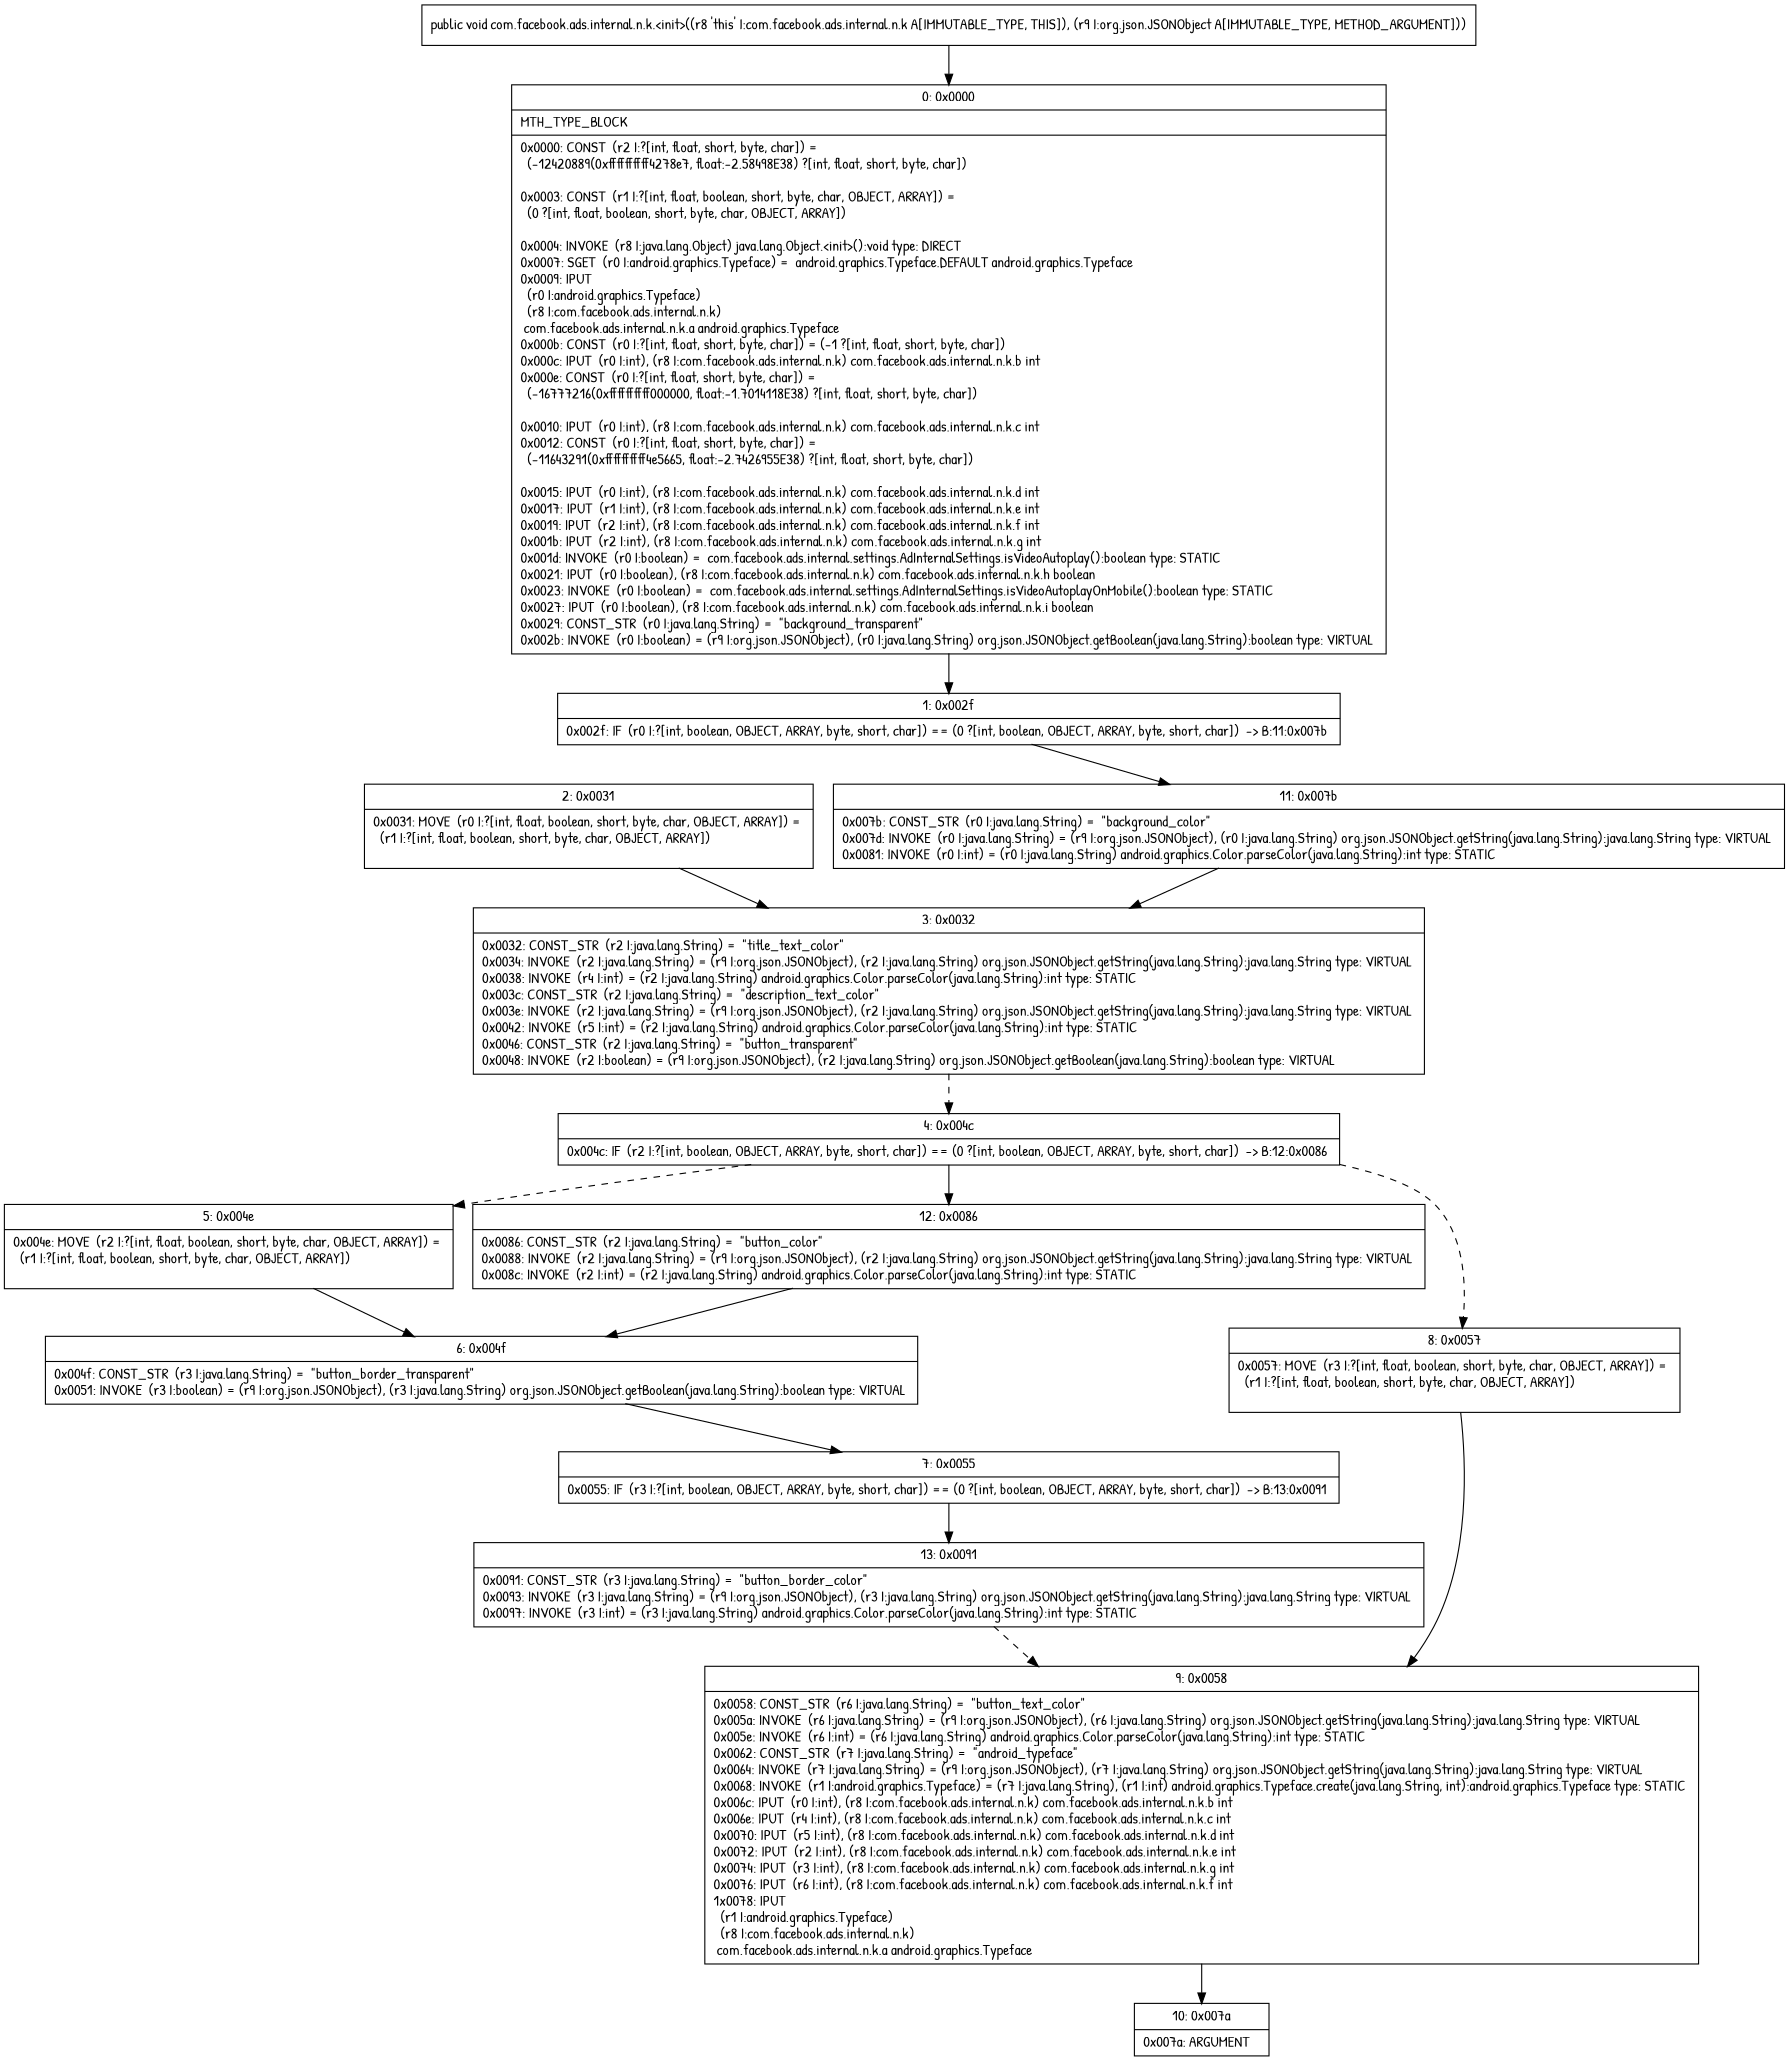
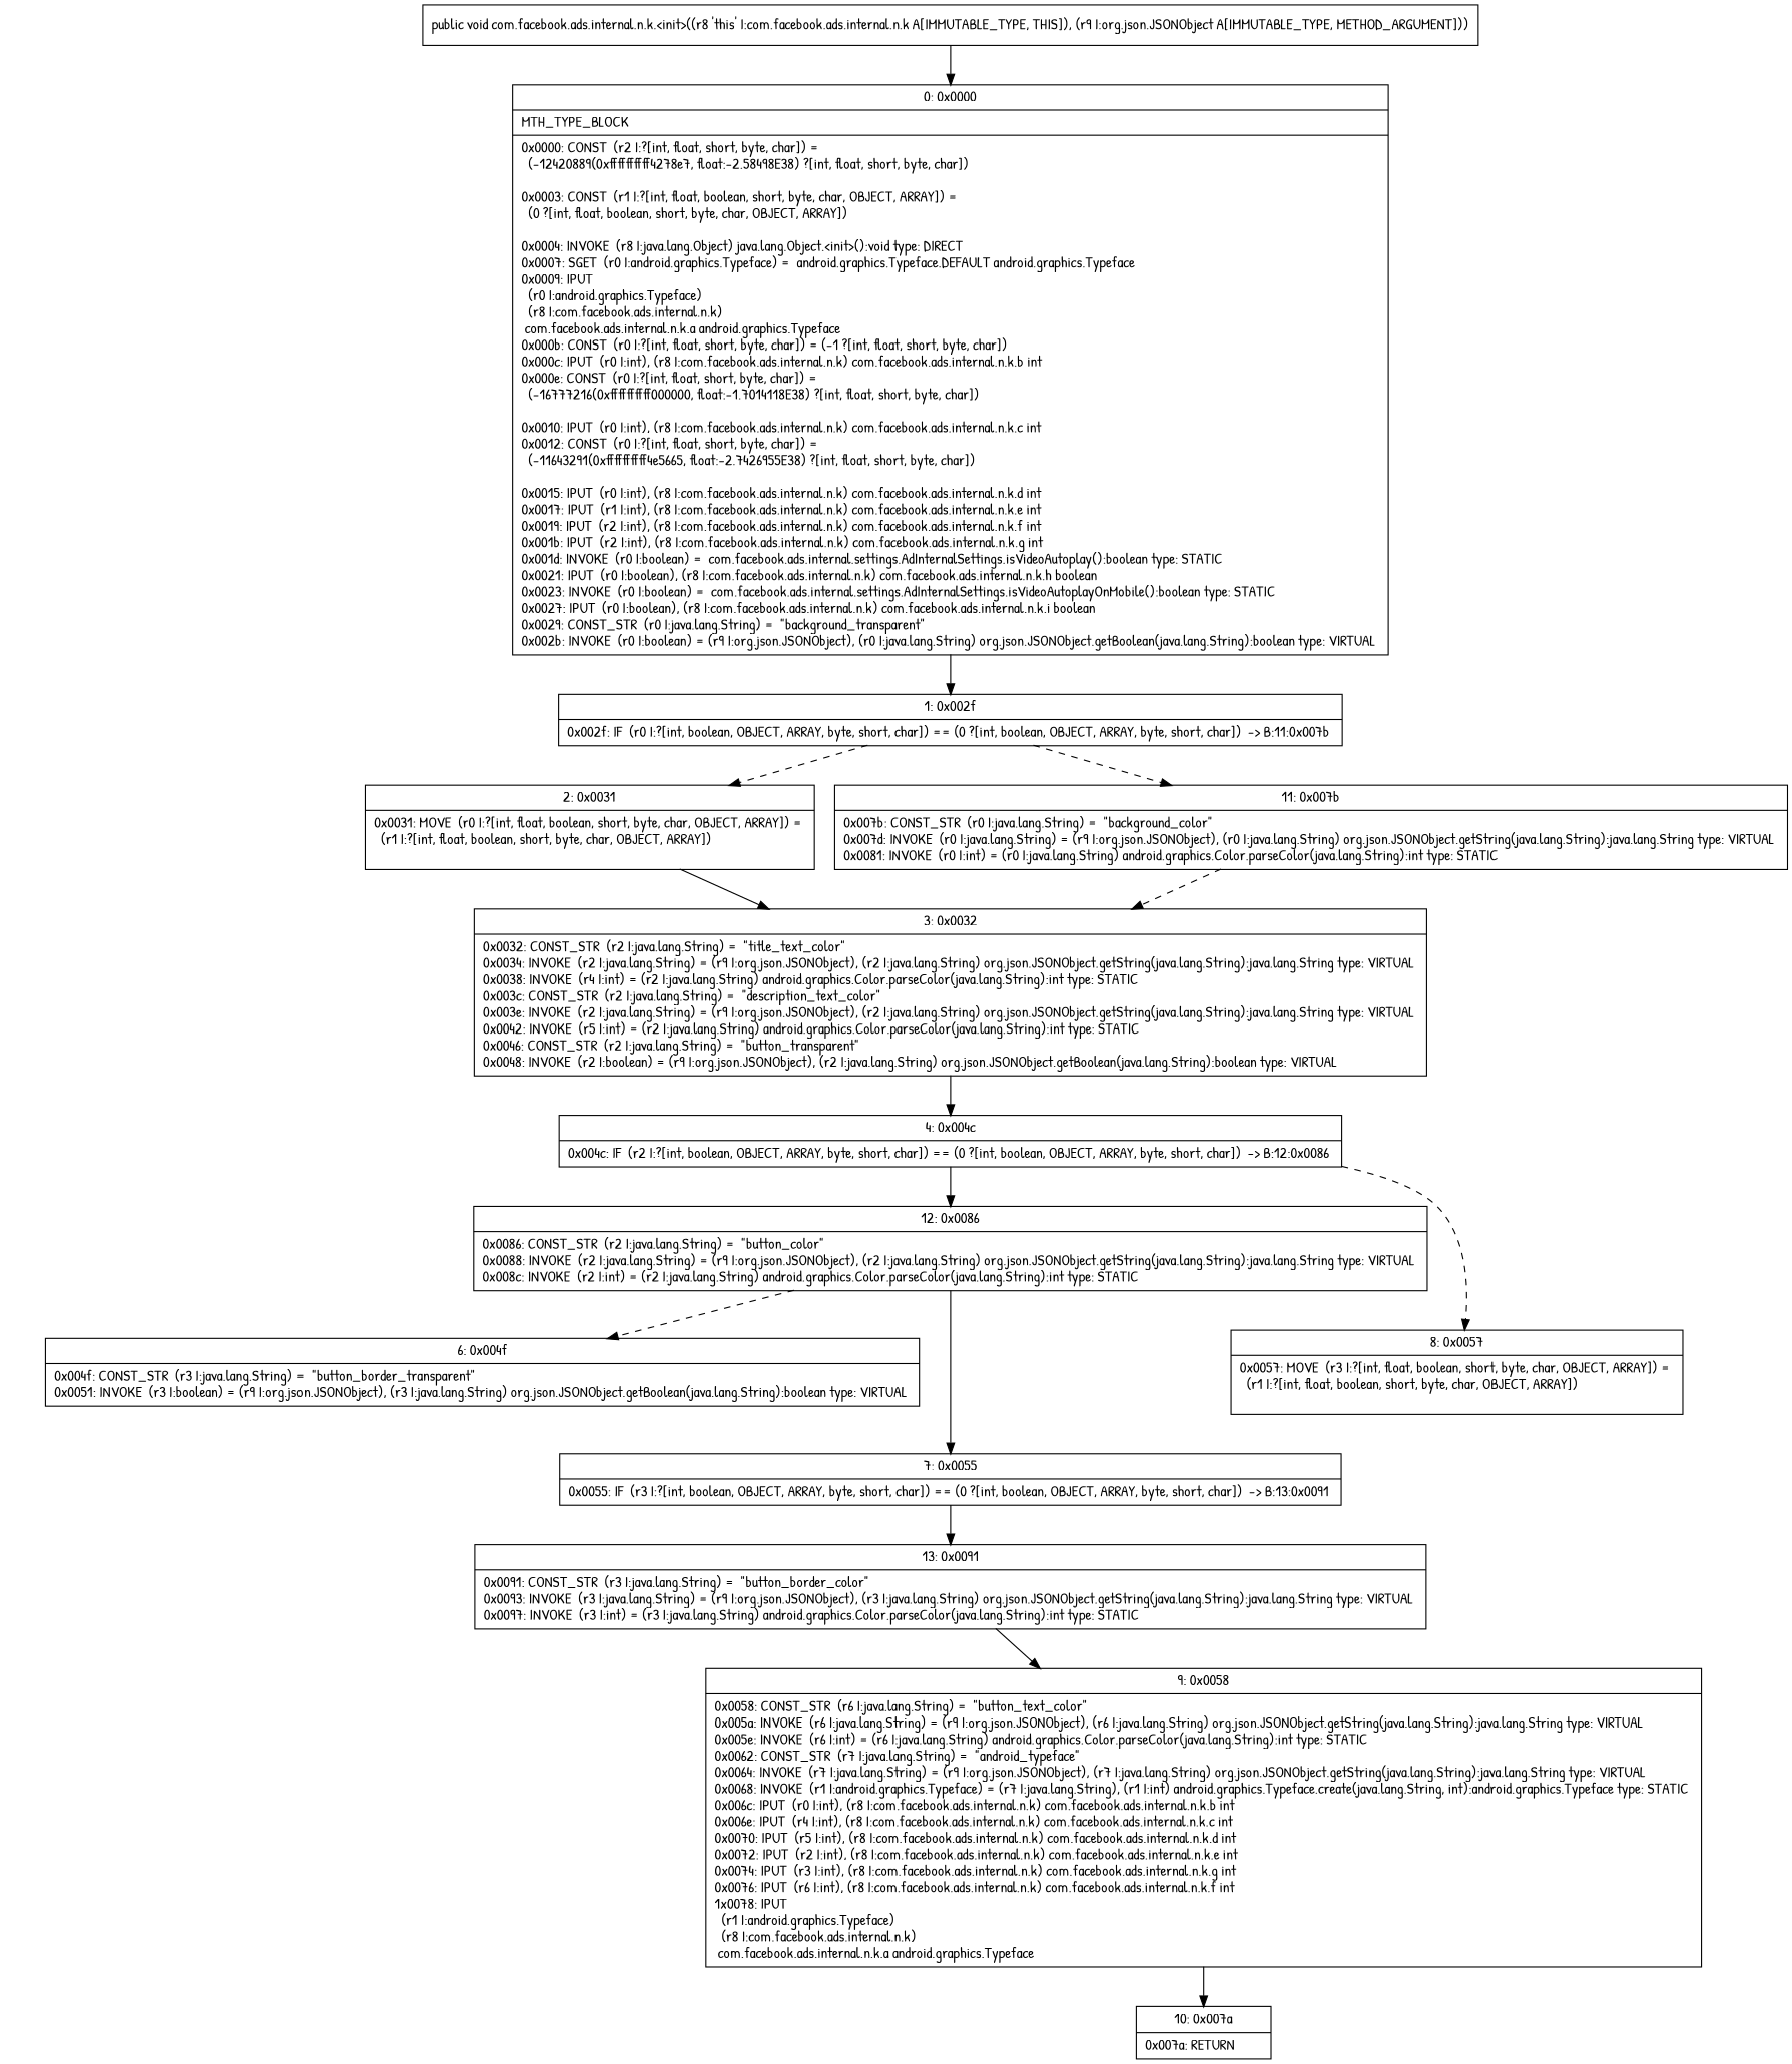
  digraph {
    fontname="Patrick Hand"
    node [fontname="Patrick Hand" shape=record]
    edge [fontname="Patrick Hand"]
    n1 [label="{0\:\ 0x0000|MTH_TYPE_BLOCK\l|0x0000: CONST  (r2 I:?[int, float, short, byte, char]) = \l  (\-12420889(0xffffffffff4278e7, float:\-2.58498E38) ?[int, float, short, byte, char])\l \l0x0003: CONST  (r1 I:?[int, float, boolean, short, byte, char, OBJECT, ARRAY]) = \l  (0 ?[int, float, boolean, short, byte, char, OBJECT, ARRAY])\l \l0x0004: INVOKE  (r8 I:java.lang.Object) java.lang.Object.\<init\>():void type: DIRECT \l0x0007: SGET  (r0 I:android.graphics.Typeface) =  android.graphics.Typeface.DEFAULT android.graphics.Typeface \l0x0009: IPUT  \l  (r0 I:android.graphics.Typeface)\l  (r8 I:com.facebook.ads.internal.n.k)\l com.facebook.ads.internal.n.k.a android.graphics.Typeface \l0x000b: CONST  (r0 I:?[int, float, short, byte, char]) = (\-1 ?[int, float, short, byte, char]) \l0x000c: IPUT  (r0 I:int), (r8 I:com.facebook.ads.internal.n.k) com.facebook.ads.internal.n.k.b int \l0x000e: CONST  (r0 I:?[int, float, short, byte, char]) = \l  (\-16777216(0xffffffffff000000, float:\-1.7014118E38) ?[int, float, short, byte, char])\l \l0x0010: IPUT  (r0 I:int), (r8 I:com.facebook.ads.internal.n.k) com.facebook.ads.internal.n.k.c int \l0x0012: CONST  (r0 I:?[int, float, short, byte, char]) = \l  (\-11643291(0xffffffffff4e5665, float:\-2.7426955E38) ?[int, float, short, byte, char])\l \l0x0015: IPUT  (r0 I:int), (r8 I:com.facebook.ads.internal.n.k) com.facebook.ads.internal.n.k.d int \l0x0017: IPUT  (r1 I:int), (r8 I:com.facebook.ads.internal.n.k) com.facebook.ads.internal.n.k.e int \l0x0019: IPUT  (r2 I:int), (r8 I:com.facebook.ads.internal.n.k) com.facebook.ads.internal.n.k.f int \l0x001b: IPUT  (r2 I:int), (r8 I:com.facebook.ads.internal.n.k) com.facebook.ads.internal.n.k.g int \l0x001d: INVOKE  (r0 I:boolean) =  com.facebook.ads.internal.settings.AdInternalSettings.isVideoAutoplay():boolean type: STATIC \l0x0021: IPUT  (r0 I:boolean), (r8 I:com.facebook.ads.internal.n.k) com.facebook.ads.internal.n.k.h boolean \l0x0023: INVOKE  (r0 I:boolean) =  com.facebook.ads.internal.settings.AdInternalSettings.isVideoAutoplayOnMobile():boolean type: STATIC \l0x0027: IPUT  (r0 I:boolean), (r8 I:com.facebook.ads.internal.n.k) com.facebook.ads.internal.n.k.i boolean \l0x0029: CONST_STR  (r0 I:java.lang.String) =  \"background_transparent\" \l0x002b: INVOKE  (r0 I:boolean) = (r9 I:org.json.JSONObject), (r0 I:java.lang.String) org.json.JSONObject.getBoolean(java.lang.String):boolean type: VIRTUAL \l}"]
    n2 [label="{1\:\ 0x002f|0x002f: IF  (r0 I:?[int, boolean, OBJECT, ARRAY, byte, short, char]) == (0 ?[int, boolean, OBJECT, ARRAY, byte, short, char])  \-\> B:11:0x007b \l}"]
    n3 [label="{2\:\ 0x0031|0x0031: MOVE  (r0 I:?[int, float, boolean, short, byte, char, OBJECT, ARRAY]) = \l  (r1 I:?[int, float, boolean, short, byte, char, OBJECT, ARRAY])\l \l}"]
    n4 [label="{11\:\ 0x007b|0x007b: CONST_STR  (r0 I:java.lang.String) =  \"background_color\" \l0x007d: INVOKE  (r0 I:java.lang.String) = (r9 I:org.json.JSONObject), (r0 I:java.lang.String) org.json.JSONObject.getString(java.lang.String):java.lang.String type: VIRTUAL \l0x0081: INVOKE  (r0 I:int) = (r0 I:java.lang.String) android.graphics.Color.parseColor(java.lang.String):int type: STATIC \l}"]
    n5 [label="{3\:\ 0x0032|0x0032: CONST_STR  (r2 I:java.lang.String) =  \"title_text_color\" \l0x0034: INVOKE  (r2 I:java.lang.String) = (r9 I:org.json.JSONObject), (r2 I:java.lang.String) org.json.JSONObject.getString(java.lang.String):java.lang.String type: VIRTUAL \l0x0038: INVOKE  (r4 I:int) = (r2 I:java.lang.String) android.graphics.Color.parseColor(java.lang.String):int type: STATIC \l0x003c: CONST_STR  (r2 I:java.lang.String) =  \"description_text_color\" \l0x003e: INVOKE  (r2 I:java.lang.String) = (r9 I:org.json.JSONObject), (r2 I:java.lang.String) org.json.JSONObject.getString(java.lang.String):java.lang.String type: VIRTUAL \l0x0042: INVOKE  (r5 I:int) = (r2 I:java.lang.String) android.graphics.Color.parseColor(java.lang.String):int type: STATIC \l0x0046: CONST_STR  (r2 I:java.lang.String) =  \"button_transparent\" \l0x0048: INVOKE  (r2 I:boolean) = (r9 I:org.json.JSONObject), (r2 I:java.lang.String) org.json.JSONObject.getBoolean(java.lang.String):boolean type: VIRTUAL \l}"]
    n6 [label="{4\:\ 0x004c|0x004c: IF  (r2 I:?[int, boolean, OBJECT, ARRAY, byte, short, char]) == (0 ?[int, boolean, OBJECT, ARRAY, byte, short, char])  \-\> B:12:0x0086 \l}"]
-   n7 [label="{5\:\ 0x004e|0x004e: MOVE  (r2 I:?[int, float, boolean, short, byte, char, OBJECT, ARRAY]) = \l  (r1 I:?[int, float, boolean, short, byte, char, OBJECT, ARRAY])\l \l}"]
    n8 [label="{12\:\ 0x0086|0x0086: CONST_STR  (r2 I:java.lang.String) =  \"button_color\" \l0x0088: INVOKE  (r2 I:java.lang.String) = (r9 I:org.json.JSONObject), (r2 I:java.lang.String) org.json.JSONObject.getString(java.lang.String):java.lang.String type: VIRTUAL \l0x008c: INVOKE  (r2 I:int) = (r2 I:java.lang.String) android.graphics.Color.parseColor(java.lang.String):int type: STATIC \l}"]
    n9 [label="{8\:\ 0x0057|0x0057: MOVE  (r3 I:?[int, float, boolean, short, byte, char, OBJECT, ARRAY]) = \l  (r1 I:?[int, float, boolean, short, byte, char, OBJECT, ARRAY])\l \l}"]
    n10 [label="{6\:\ 0x004f|0x004f: CONST_STR  (r3 I:java.lang.String) =  \"button_border_transparent\" \l0x0051: INVOKE  (r3 I:boolean) = (r9 I:org.json.JSONObject), (r3 I:java.lang.String) org.json.JSONObject.getBoolean(java.lang.String):boolean type: VIRTUAL \l}"]
    n11 [label="{7\:\ 0x0055|0x0055: IF  (r3 I:?[int, boolean, OBJECT, ARRAY, byte, short, char]) == (0 ?[int, boolean, OBJECT, ARRAY, byte, short, char])  \-\> B:13:0x0091 \l}"]
    n12 [label="{13\:\ 0x0091|0x0091: CONST_STR  (r3 I:java.lang.String) =  \"button_border_color\" \l0x0093: INVOKE  (r3 I:java.lang.String) = (r9 I:org.json.JSONObject), (r3 I:java.lang.String) org.json.JSONObject.getString(java.lang.String):java.lang.String type: VIRTUAL \l0x0097: INVOKE  (r3 I:int) = (r3 I:java.lang.String) android.graphics.Color.parseColor(java.lang.String):int type: STATIC \l}"]
    n13 [label="{9\:\ 0x0058|0x0058: CONST_STR  (r6 I:java.lang.String) =  \"button_text_color\" \l0x005a: INVOKE  (r6 I:java.lang.String) = (r9 I:org.json.JSONObject), (r6 I:java.lang.String) org.json.JSONObject.getString(java.lang.String):java.lang.String type: VIRTUAL \l0x005e: INVOKE  (r6 I:int) = (r6 I:java.lang.String) android.graphics.Color.parseColor(java.lang.String):int type: STATIC \l0x0062: CONST_STR  (r7 I:java.lang.String) =  \"android_typeface\" \l0x0064: INVOKE  (r7 I:java.lang.String) = (r9 I:org.json.JSONObject), (r7 I:java.lang.String) org.json.JSONObject.getString(java.lang.String):java.lang.String type: VIRTUAL \l0x0068: INVOKE  (r1 I:android.graphics.Typeface) = (r7 I:java.lang.String), (r1 I:int) android.graphics.Typeface.create(java.lang.String, int):android.graphics.Typeface type: STATIC \l0x006c: IPUT  (r0 I:int), (r8 I:com.facebook.ads.internal.n.k) com.facebook.ads.internal.n.k.b int \l0x006e: IPUT  (r4 I:int), (r8 I:com.facebook.ads.internal.n.k) com.facebook.ads.internal.n.k.c int \l0x0070: IPUT  (r5 I:int), (r8 I:com.facebook.ads.internal.n.k) com.facebook.ads.internal.n.k.d int \l0x0072: IPUT  (r2 I:int), (r8 I:com.facebook.ads.internal.n.k) com.facebook.ads.internal.n.k.e int \l0x0074: IPUT  (r3 I:int), (r8 I:com.facebook.ads.internal.n.k) com.facebook.ads.internal.n.k.g int \l0x0076: IPUT  (r6 I:int), (r8 I:com.facebook.ads.internal.n.k) com.facebook.ads.internal.n.k.f int \l1x0078: IPUT  \l  (r1 I:android.graphics.Typeface)\l  (r8 I:com.facebook.ads.internal.n.k)\l com.facebook.ads.internal.n.k.a android.graphics.Typeface \l}"]
-   n14 [label="{10\:\ 0x007a|0x007a: ARGUMENT   \l}"]
+   n14 [label="{10\:\ 0x007a|0x007a: RETURN   \l}"]
    n15 [label="{public void com.facebook.ads.internal.n.k.\<init\>((r8 'this' I:com.facebook.ads.internal.n.k A[IMMUTABLE_TYPE, THIS]), (r9 I:org.json.JSONObject A[IMMUTABLE_TYPE, METHOD_ARGUMENT])) }"]
    n1 -> n2
-   n2 -> n4
+   n2 -> n3 [style=dashed]
+   n2 -> n4 [style=dashed]
    n3 -> n5
-   n4 -> n5
-   n5 -> n6 [style=dashed]
-   n6 -> n7 [style=dashed]
+   n4 -> n5 [style=dashed]
+   n5 -> n6
    n6 -> n8
    n6 -> n9 [style=dashed]
-   n7 -> n10
-   n8 -> n10
-   n9 -> n13
-   n10 -> n11
+   n8 -> n10 [style=dashed]
+   n8 -> n11
    n11 -> n12
-   n12 -> n13 [style=dashed]
+   n12 -> n13
    n13 -> n14
    n15 -> n1
  }
